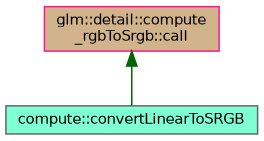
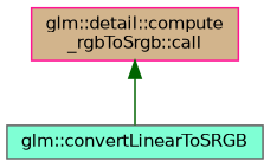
  digraph {
    rankdir=TB
    node [fontname=Helvetica fontsize=10 shape=record style=filled]
    n1 [color=deeppink fillcolor=tan fontcolor=black height=0.2 label="glm::detail::compute\l_rgbToSrgb::call" width=0.4]
-   n2 [color=gray40 fillcolor=aquamarine height=0.2 label="compute::convertLinearToSRGB" width=0.4]
+   n2 [color=gray40 fillcolor=aquamarine height=0.2 label="glm::convertLinearToSRGB" width=0.4]
    n1 -> n2 [color=darkgreen dir=back fontname=Helvetica fontsize=10 labelfontname=Helvetica labelfontsize=10 style=solid]
  }
